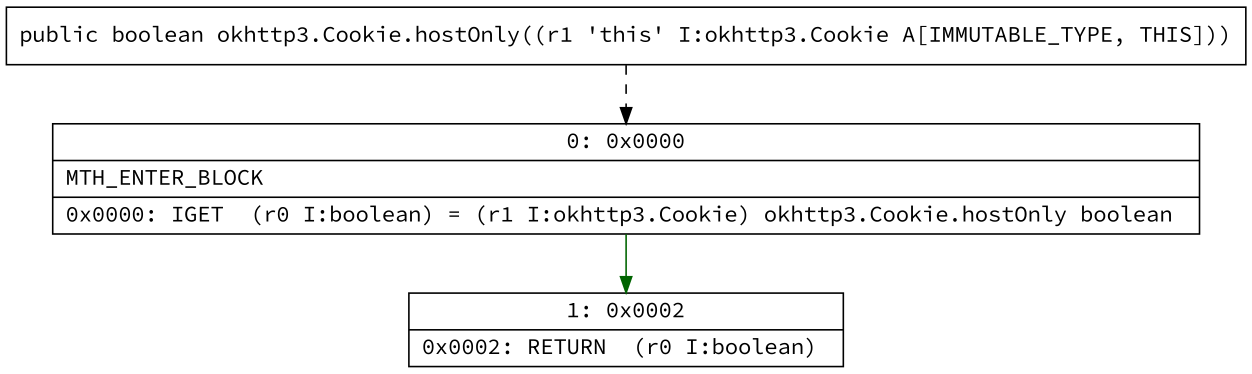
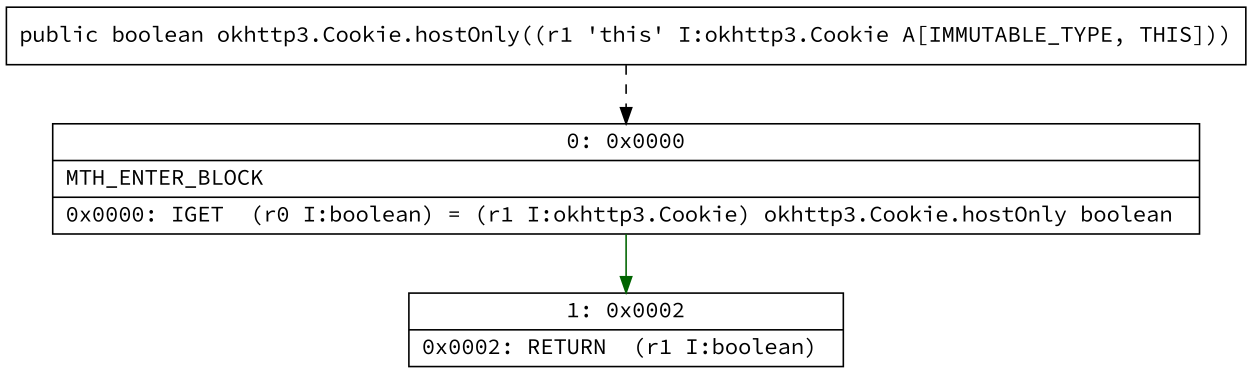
  digraph {
    fontname="Source Code Pro"
    node [shape=record fontname="Source Code Pro"]
    edge [fontname="Source Code Pro"]
    n1 [label="{0\:\ 0x0000|MTH_ENTER_BLOCK\l|0x0000: IGET  (r0 I:boolean) = (r1 I:okhttp3.Cookie) okhttp3.Cookie.hostOnly boolean \l}"]
-   n2 [label="{1\:\ 0x0002|0x0002: RETURN  (r0 I:boolean) \l}"]
+   n2 [label="{1\:\ 0x0002|0x0002: RETURN  (r1 I:boolean) \l}"]
    n3 [label="{public boolean okhttp3.Cookie.hostOnly((r1 'this' I:okhttp3.Cookie A[IMMUTABLE_TYPE, THIS])) }"]
    n1 -> n2 [color=darkgreen style=solid]
    n3 -> n1 [color=black style=dashed]
  }
